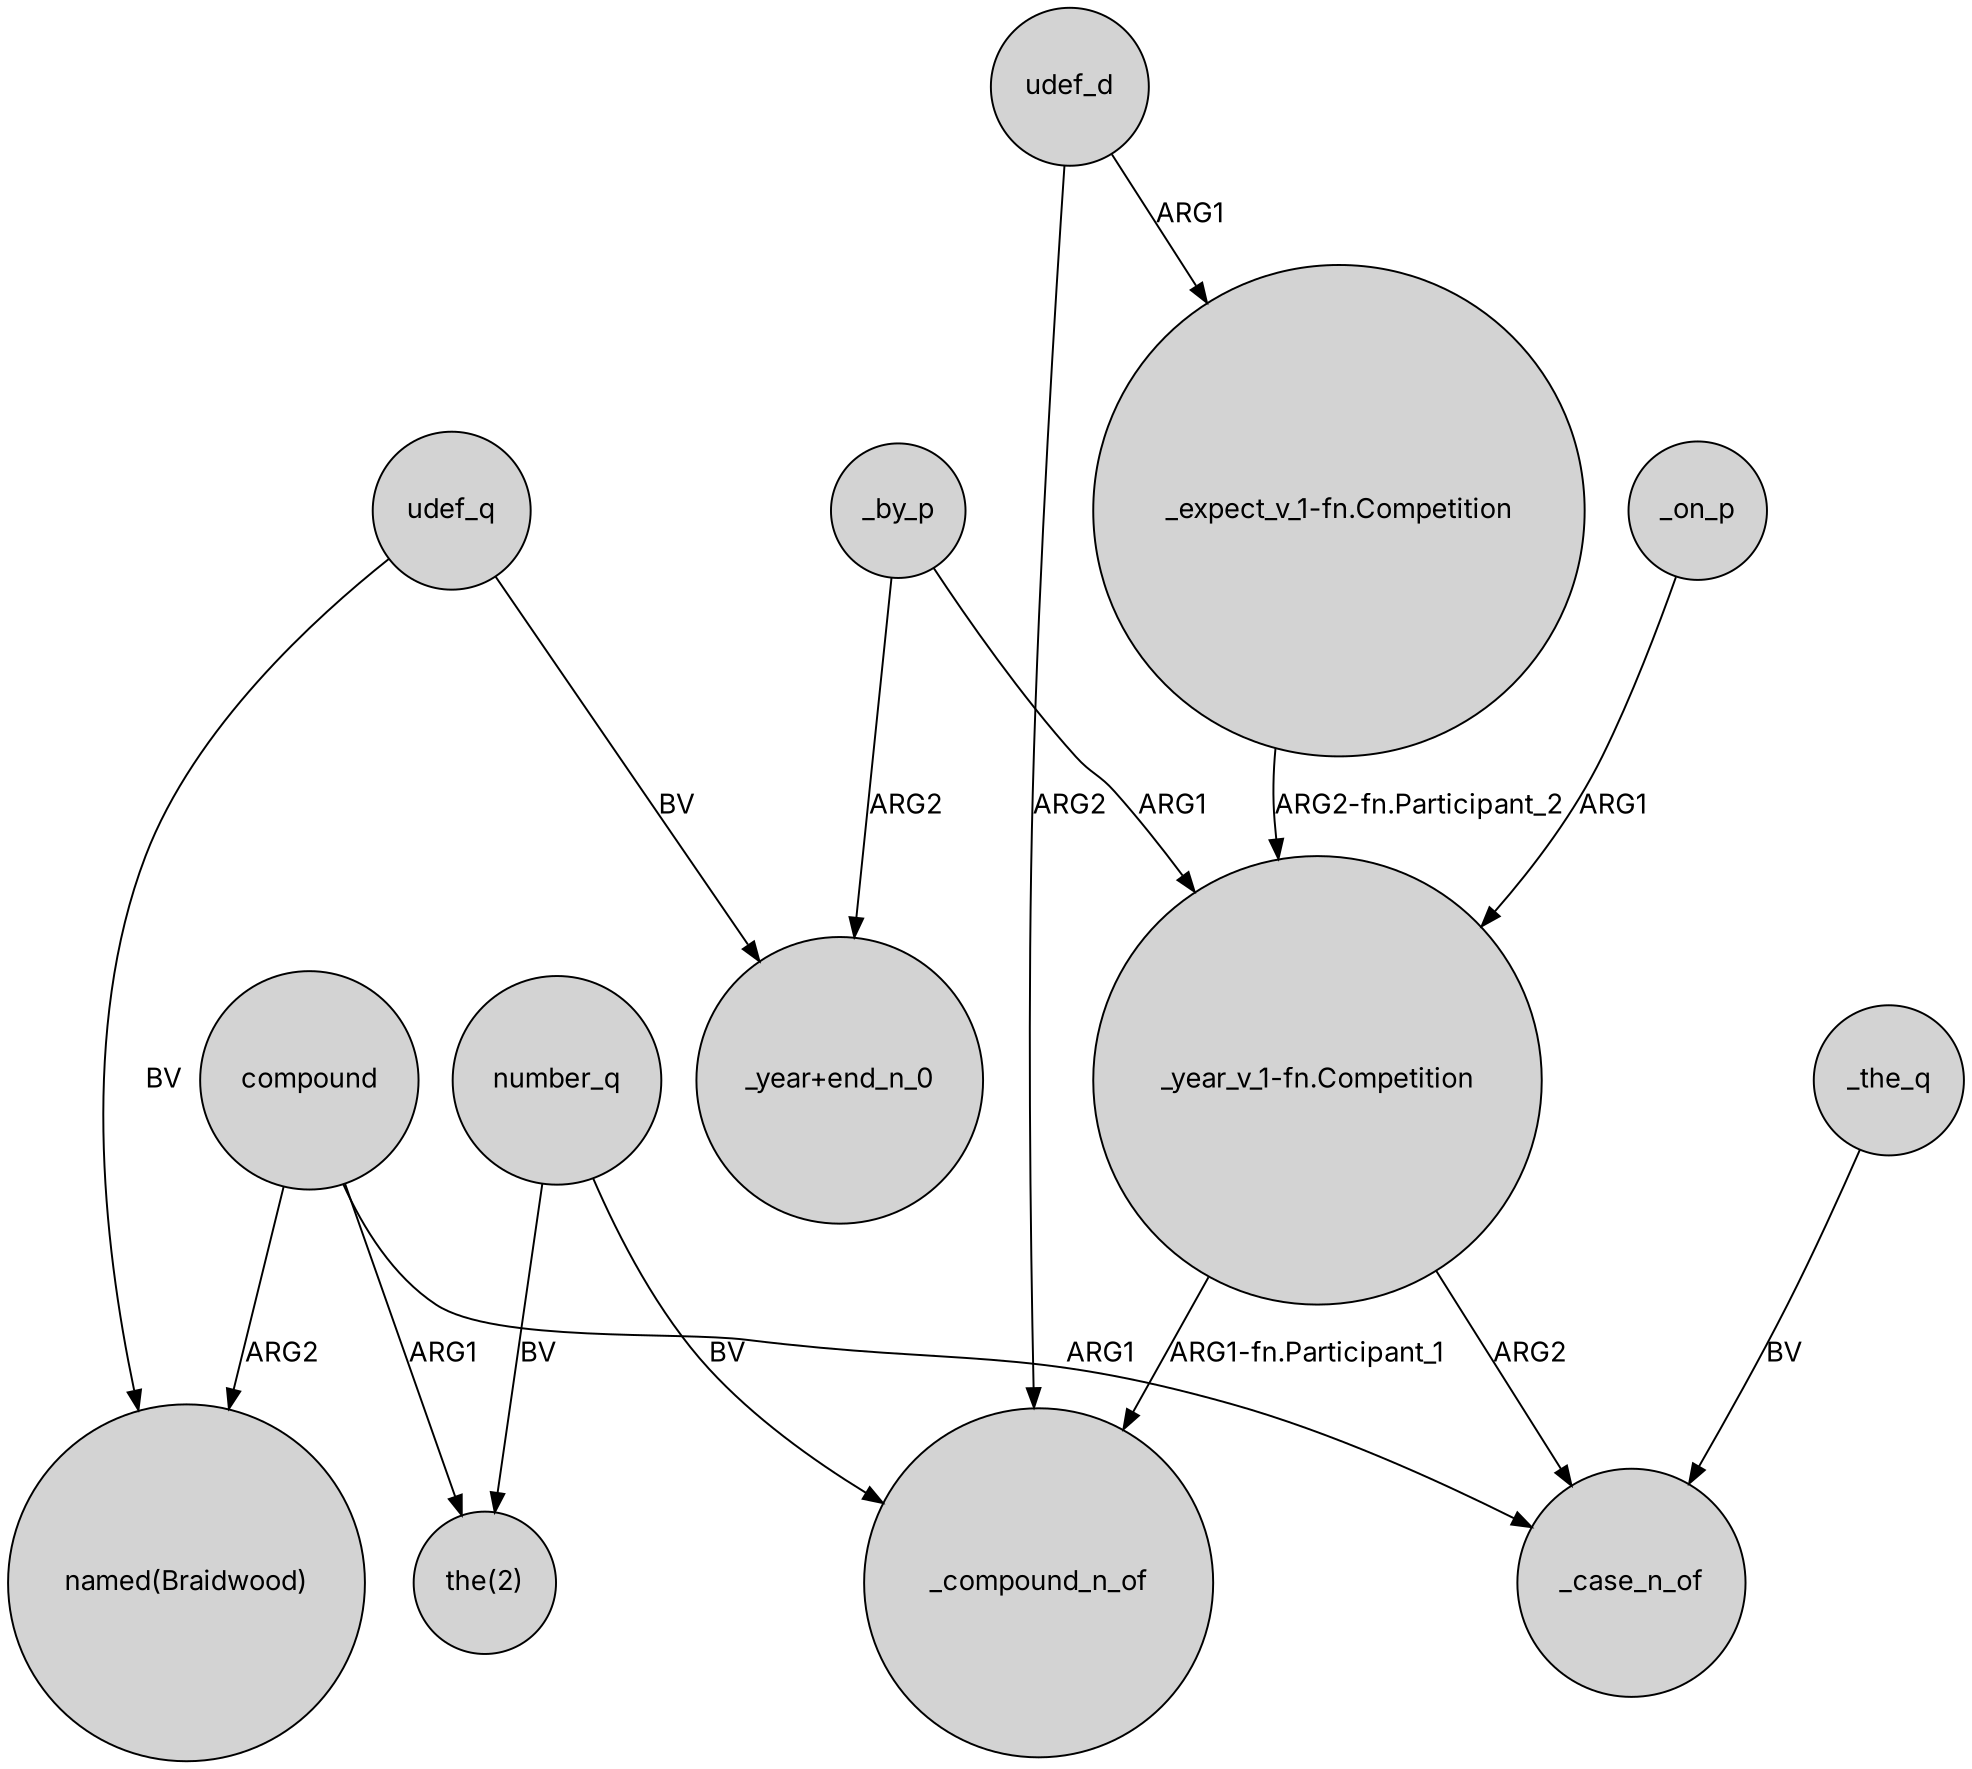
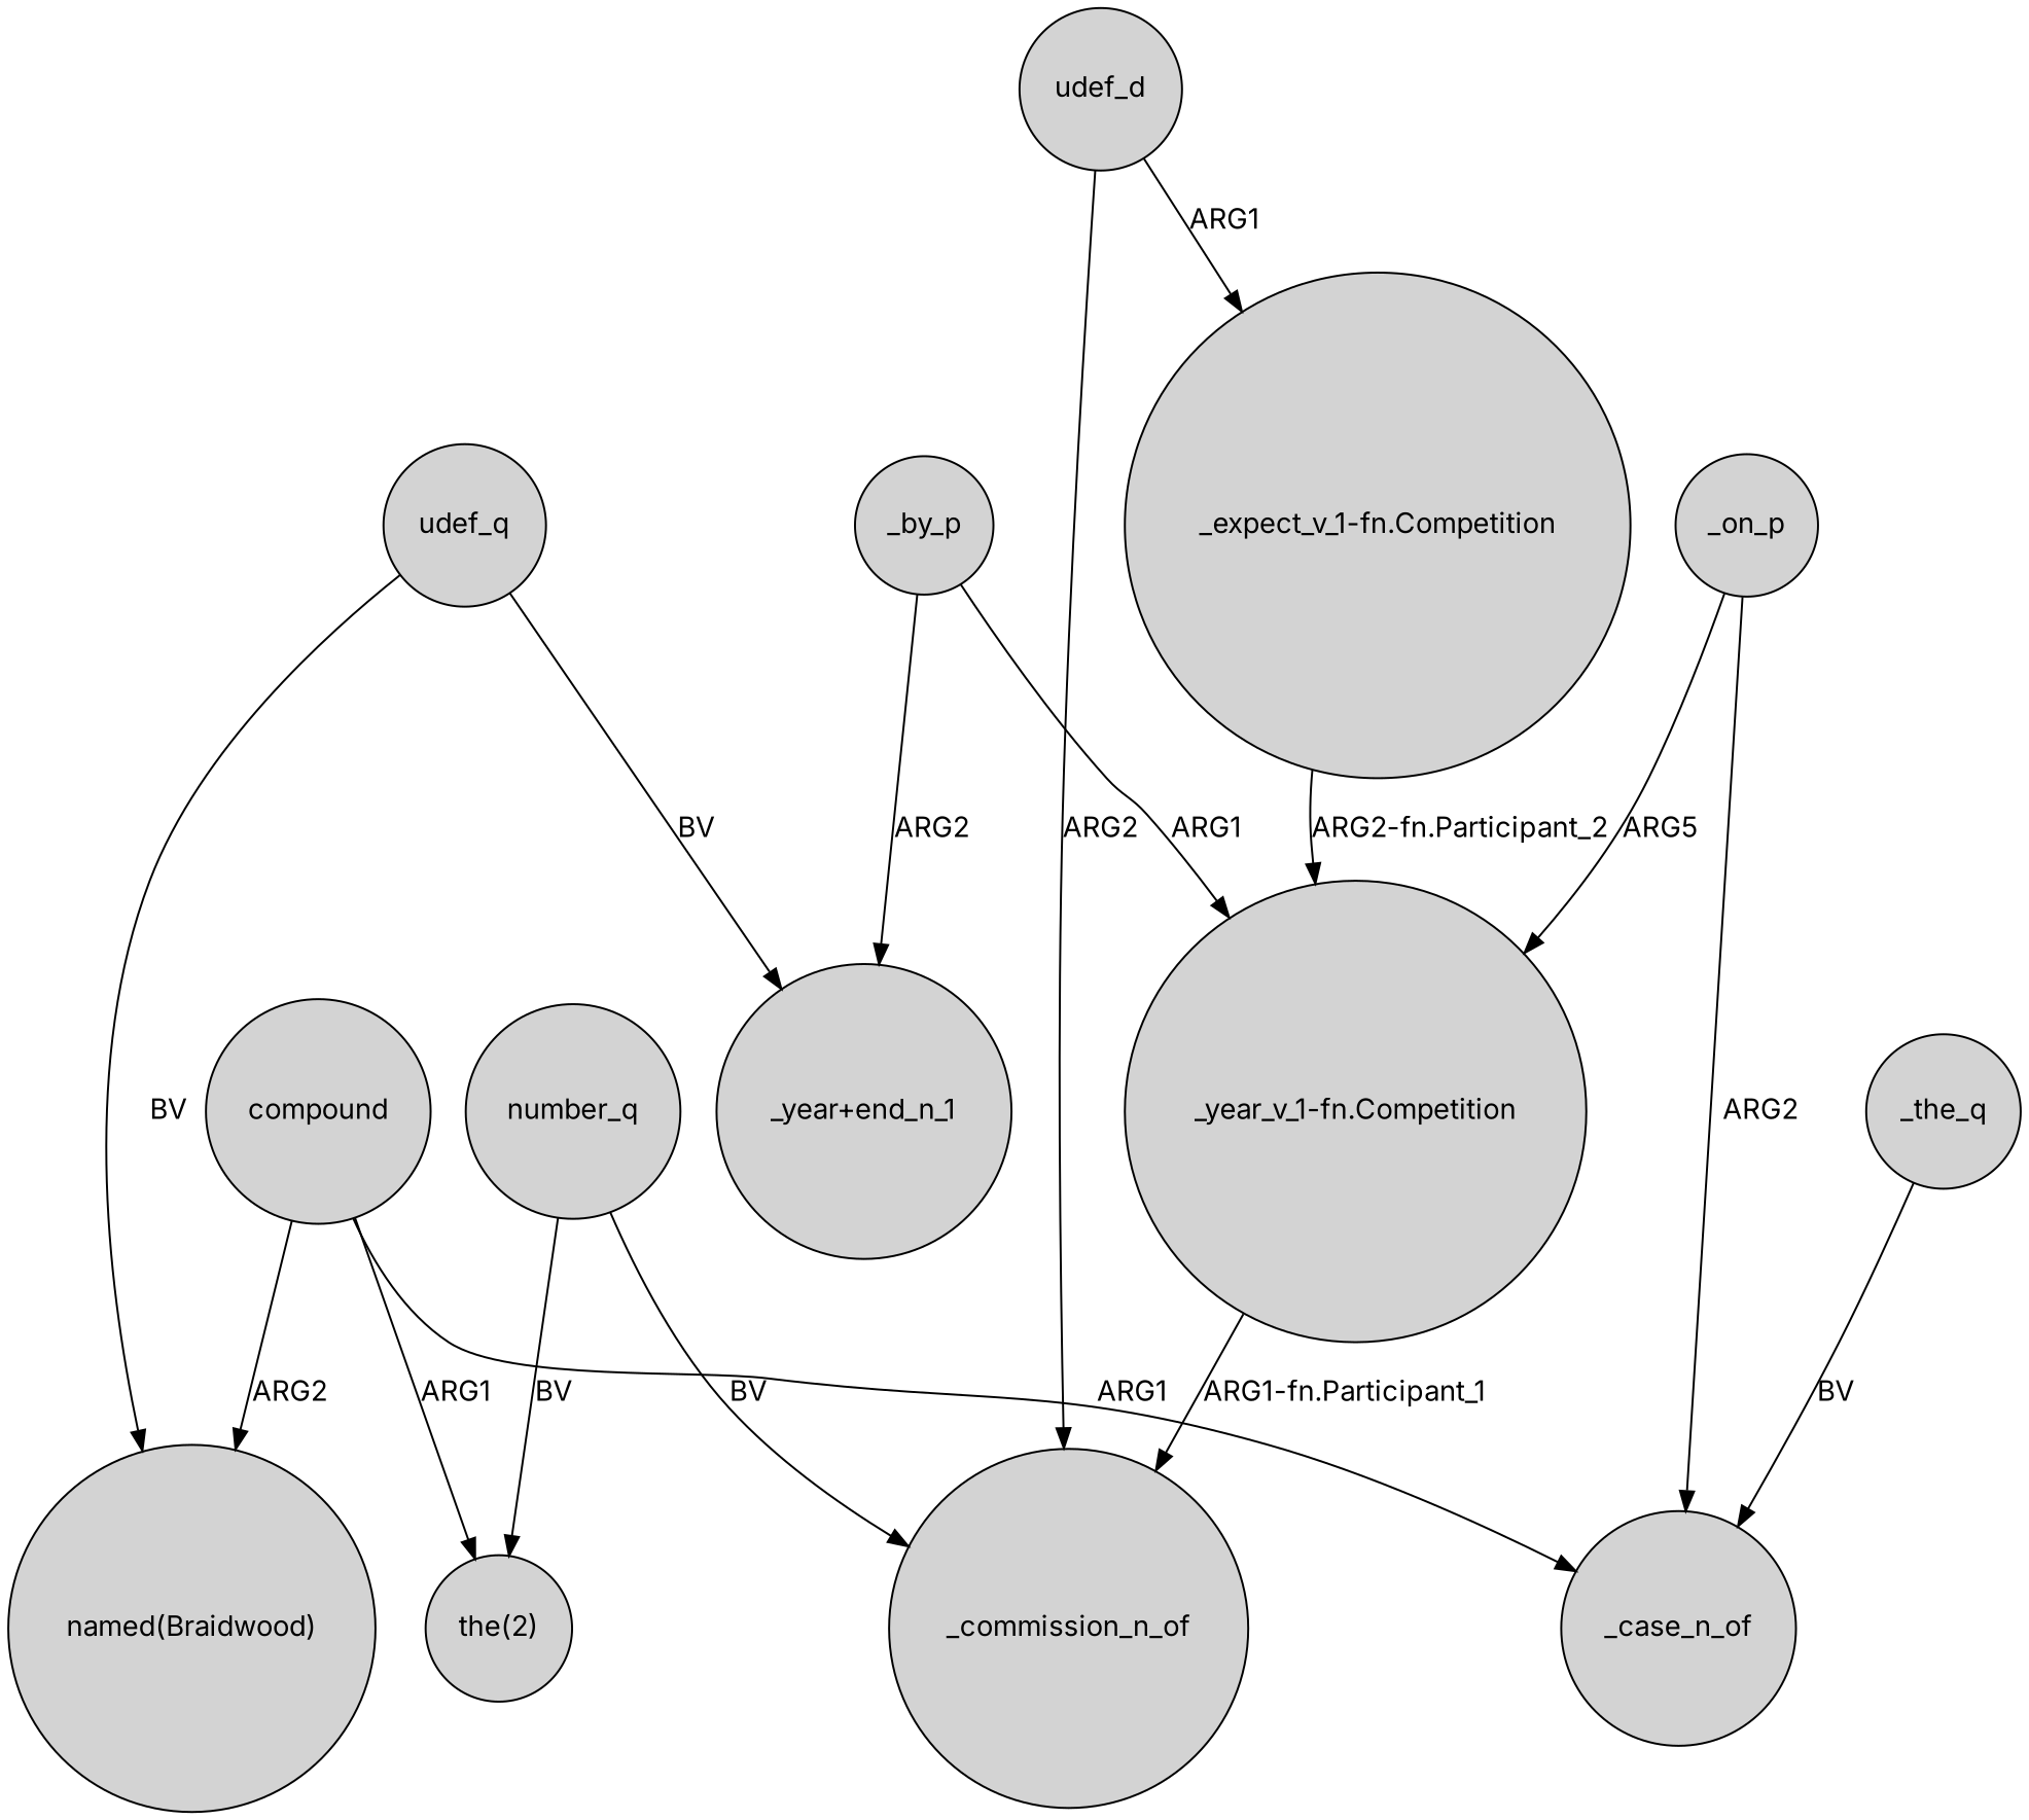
  digraph {
    fontname=Inter
    node [fontname=Inter shape=circle style=filled]
    edge [fontname=Inter]
    udef_q
    "named(Braidwood)"
-   "_year+end_n_1" [label="_year+end_n_0"]
+   "_year+end_n_1"
    compound
    n5 [label="the(2)"]
    _case_n_of
    number_q
-   _commission_n_of [label=_compound_n_of]
+   _commission_n_of
    _by_p
    n10 [label="_year_v_1-fn.Competition"]
    n11 [label=udef_d]
    "_expect_v_1-fn.Competition"
    _the_q
    _on_p
    udef_q -> "named(Braidwood)" [label=BV]
    udef_q -> "_year+end_n_1" [label=BV]
    compound -> "named(Braidwood)" [label=ARG2]
    compound -> n5 [label=ARG1]
    compound -> _case_n_of [label=ARG1]
    number_q -> n5 [label=BV]
    number_q -> _commission_n_of [label=BV]
    _by_p -> "_year+end_n_1" [label=ARG2]
    _by_p -> n10 [label=ARG1]
    n10 -> _commission_n_of [label="ARG1-fn.Participant_1"]
    n11 -> _commission_n_of [label=ARG2]
    n11 -> "_expect_v_1-fn.Competition" [label=ARG1]
    "_expect_v_1-fn.Competition" -> n10 [label="ARG2-fn.Participant_2"]
    _the_q -> _case_n_of [label=BV]
-   n10 -> _case_n_of [label=ARG2]
-   _on_p -> n10 [label=ARG1]
+   _on_p -> _case_n_of [label=ARG2]
+   _on_p -> n10 [label=ARG5]
  }
